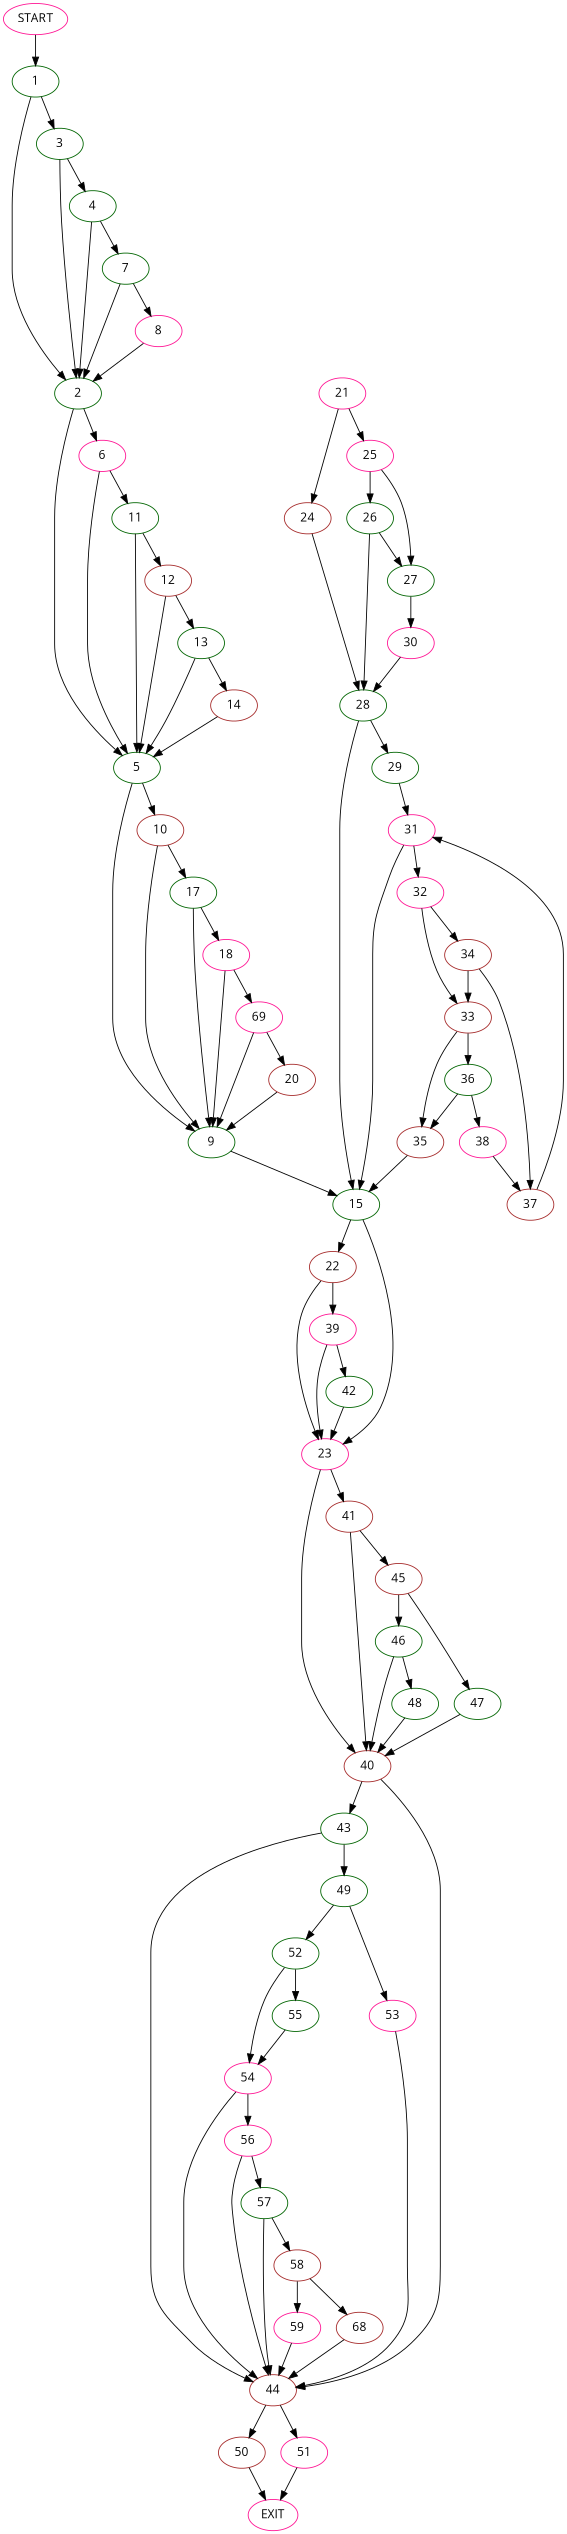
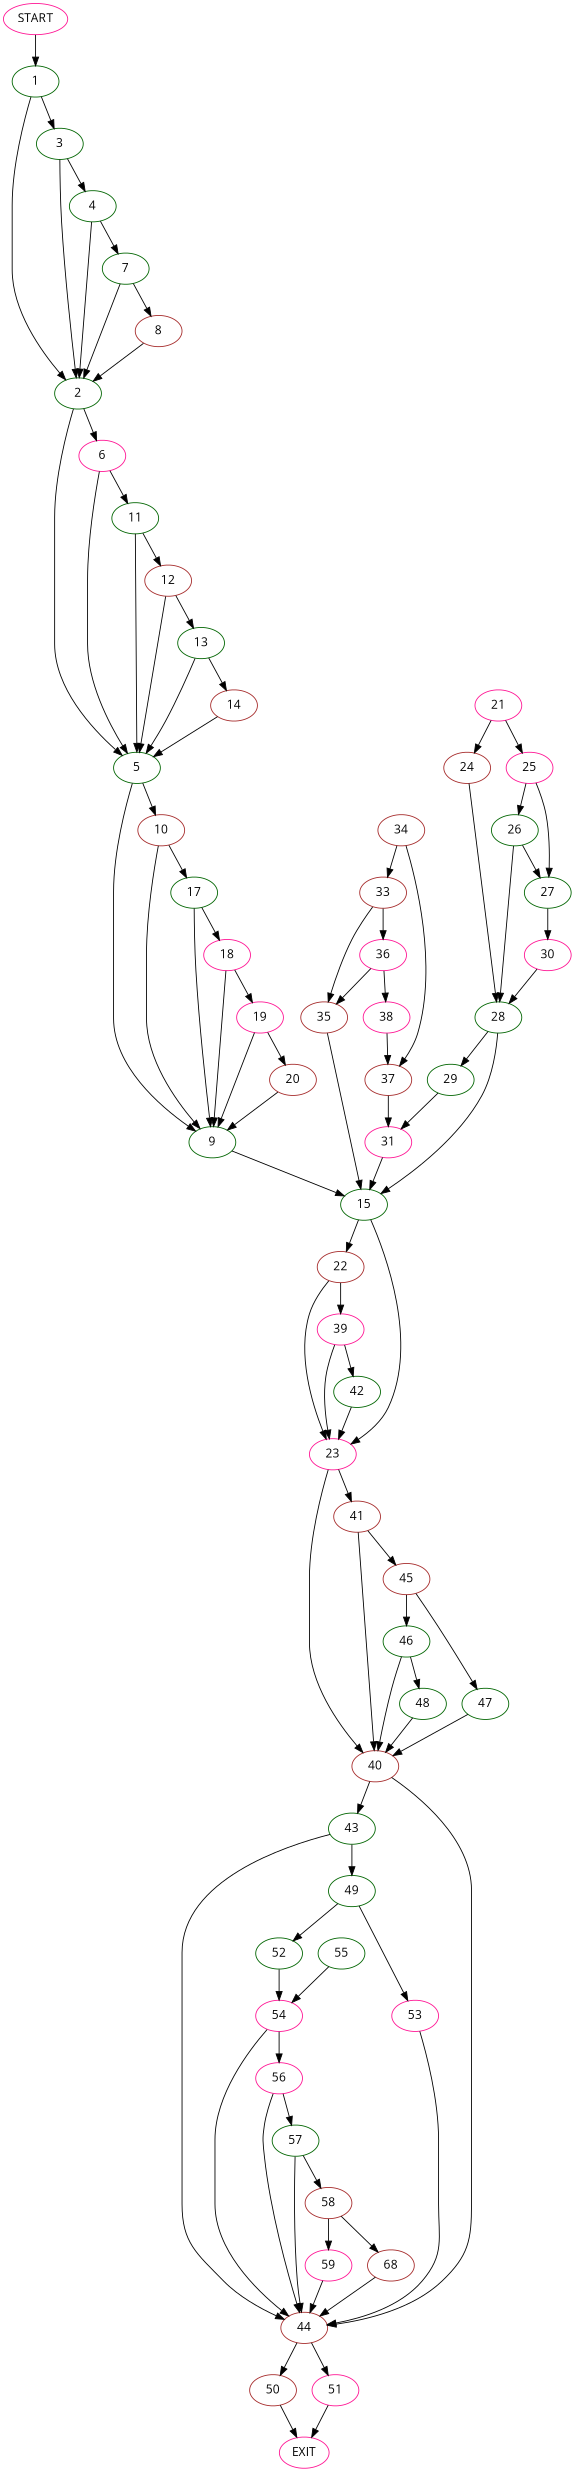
  digraph {
    fontname="Open Sans"
    node [color=darkgreen fontname="Open Sans"]
    edge [fontname="Open Sans"]
    n1 [color=deeppink label=START]
    1
    2
    3
    n5 [color=deeppink label=EXIT]
    5
    6 [color=deeppink]
    4
    9
    10 [color=brown]
    11
    7
-   8 [color=deeppink]
+   8 [color=brown]
    15
    17
    12 [color=brown]
    22 [color=brown]
    23 [color=deeppink]
    18 [color=deeppink]
    13
    14 [color=brown]
    39 [color=deeppink]
    40 [color=brown]
    41 [color=brown]
    21 [color=deeppink]
    24 [color=brown]
    25 [color=deeppink]
-   19 [color=deeppink label=69]
+   19 [color=deeppink]
    20 [color=brown]
    28
    26
    27
    42
    43
    44 [color=brown]
    45 [color=brown]
    29
    30 [color=deeppink]
    31 [color=deeppink]
-   32 [color=deeppink]
    33 [color=brown]
    34 [color=brown]
    35 [color=brown]
-   36
+   36 [color=deeppink]
    37 [color=brown]
    38 [color=deeppink]
    49
    50 [color=brown]
    51 [color=deeppink]
    46
    47
    52
    53 [color=deeppink]
    48
    54 [color=deeppink]
    55
    56 [color=deeppink]
    57
    58 [color=brown]
    59 [color=deeppink]
    n61 [color=brown label=68]
    n1 -> 1
    1 -> 2
    1 -> 3
    2 -> 5
    2 -> 6
    3 -> 2
    3 -> 4
    5 -> 9
    5 -> 10
    6 -> 5
    6 -> 11
    4 -> 2
    4 -> 7
    9 -> 15
    10 -> 9
    10 -> 17
    11 -> 5
    11 -> 12
    7 -> 2
    7 -> 8
    8 -> 2
    15 -> 22
    15 -> 23
    17 -> 9
    17 -> 18
    12 -> 5
    12 -> 13
    22 -> 23
    22 -> 39
    23 -> 40
    23 -> 41
    18 -> 9
    18 -> 19
    13 -> 5
    13 -> 14
    14 -> 5
    39 -> 23
    39 -> 42
    40 -> 43
    40 -> 44
    41 -> 40
    41 -> 45
    21 -> 24
    21 -> 25
    24 -> 28
    25 -> 26
    25 -> 27
    19 -> 9
    19 -> 20
    20 -> 9
    28 -> 15
    28 -> 29
    26 -> 28
    26 -> 27
    27 -> 30
    42 -> 23
    43 -> 44
    43 -> 49
    44 -> 50
    44 -> 51
    45 -> 46
    45 -> 47
    29 -> 31
    30 -> 28
    31 -> 15
-   31 -> 32
-   32 -> 33
-   32 -> 34
    33 -> 35
    33 -> 36
    34 -> 33
    34 -> 37
    35 -> 15
    36 -> 35
    36 -> 38
    37 -> 31
    38 -> 37
    49 -> 52
    49 -> 53
    50 -> n5
    51 -> n5
    46 -> 40
    46 -> 48
    47 -> 40
    52 -> 54
-   52 -> 55
    53 -> 44
    48 -> 40
    54 -> 44
    54 -> 56
    55 -> 54
    56 -> 44
    56 -> 57
    57 -> 44
    57 -> 58
    58 -> 59
    58 -> n61
    59 -> 44
    n61 -> 44
  }
